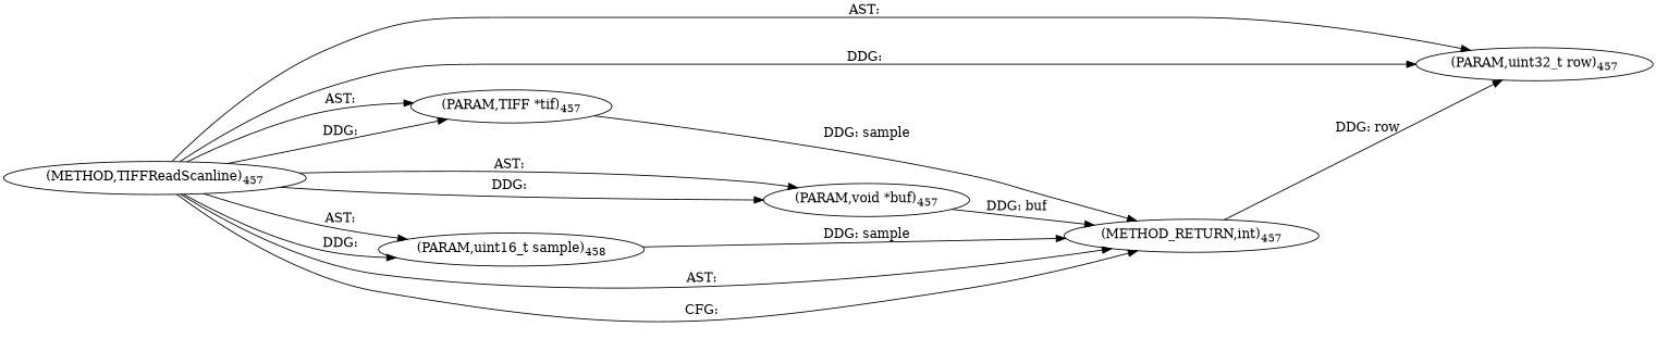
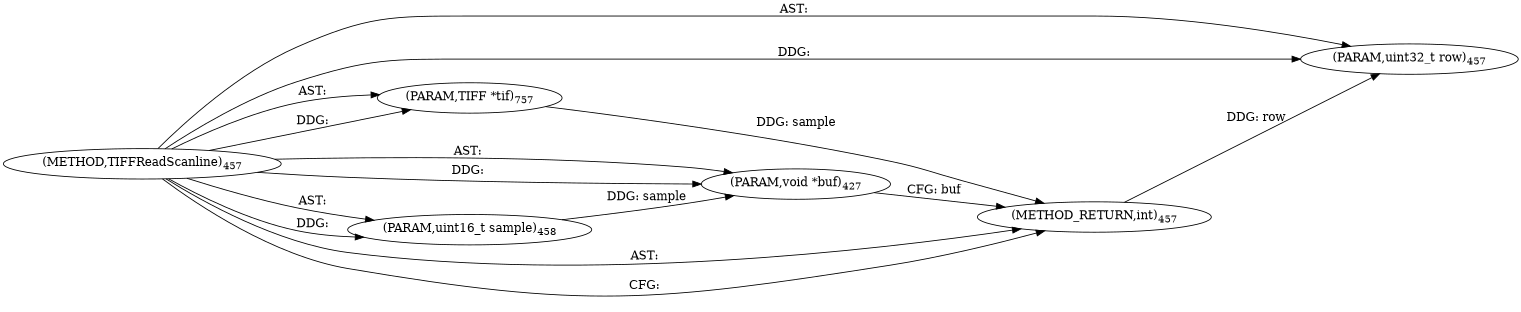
  digraph {
    rankdir=LR
    n1 [label=<(METHOD,TIFFReadScanline)<SUB>457</SUB>>]
-   n2 [label=<(PARAM,TIFF *tif)<SUB>457</SUB>>]
-   n3 [label=<(PARAM,void *buf)<SUB>457</SUB>>]
+   n2 [label=<(PARAM,TIFF *tif)<SUB>757</SUB>>]
+   n3 [label=<(PARAM,void *buf)<SUB>427</SUB>>]
    n4 [label=<(PARAM,uint32_t row)<SUB>457</SUB>>]
    n5 [label=<(PARAM,uint16_t sample)<SUB>458</SUB>>]
    n6 [label=<(METHOD_RETURN,int)<SUB>457</SUB>>]
    n1 -> n2 [label="AST: "]
    n1 -> n2 [label="DDG: "]
    n1 -> n3 [label="AST: "]
    n1 -> n3 [label="DDG: "]
    n1 -> n4 [label="AST: "]
    n1 -> n4 [label="DDG: "]
    n1 -> n5 [label="AST: "]
    n1 -> n5 [label="DDG: "]
    n1 -> n6 [label="AST: "]
    n1 -> n6 [label="CFG: "]
    n2 -> n6 [label="DDG: sample"]
-   n3 -> n6 [label="DDG: buf"]
-   n5 -> n6 [label="DDG: sample"]
+   n3 -> n6 [label="CFG: buf"]
+   n5 -> n3 [label="DDG: sample"]
    n6 -> n4 [label="DDG: row"]
  }
